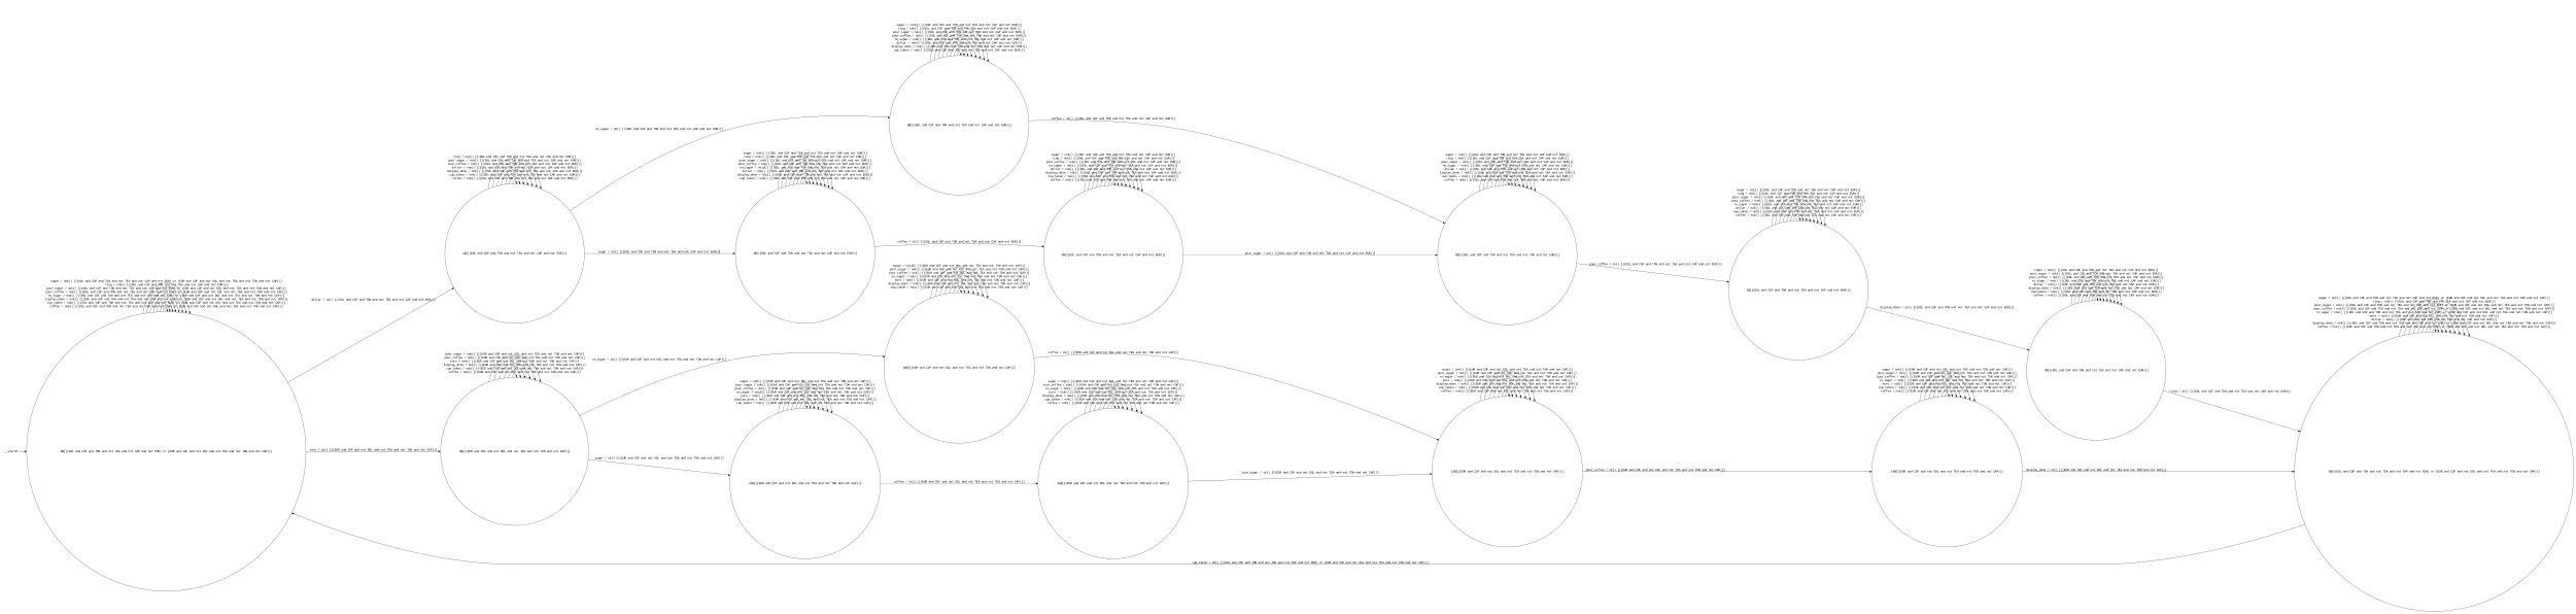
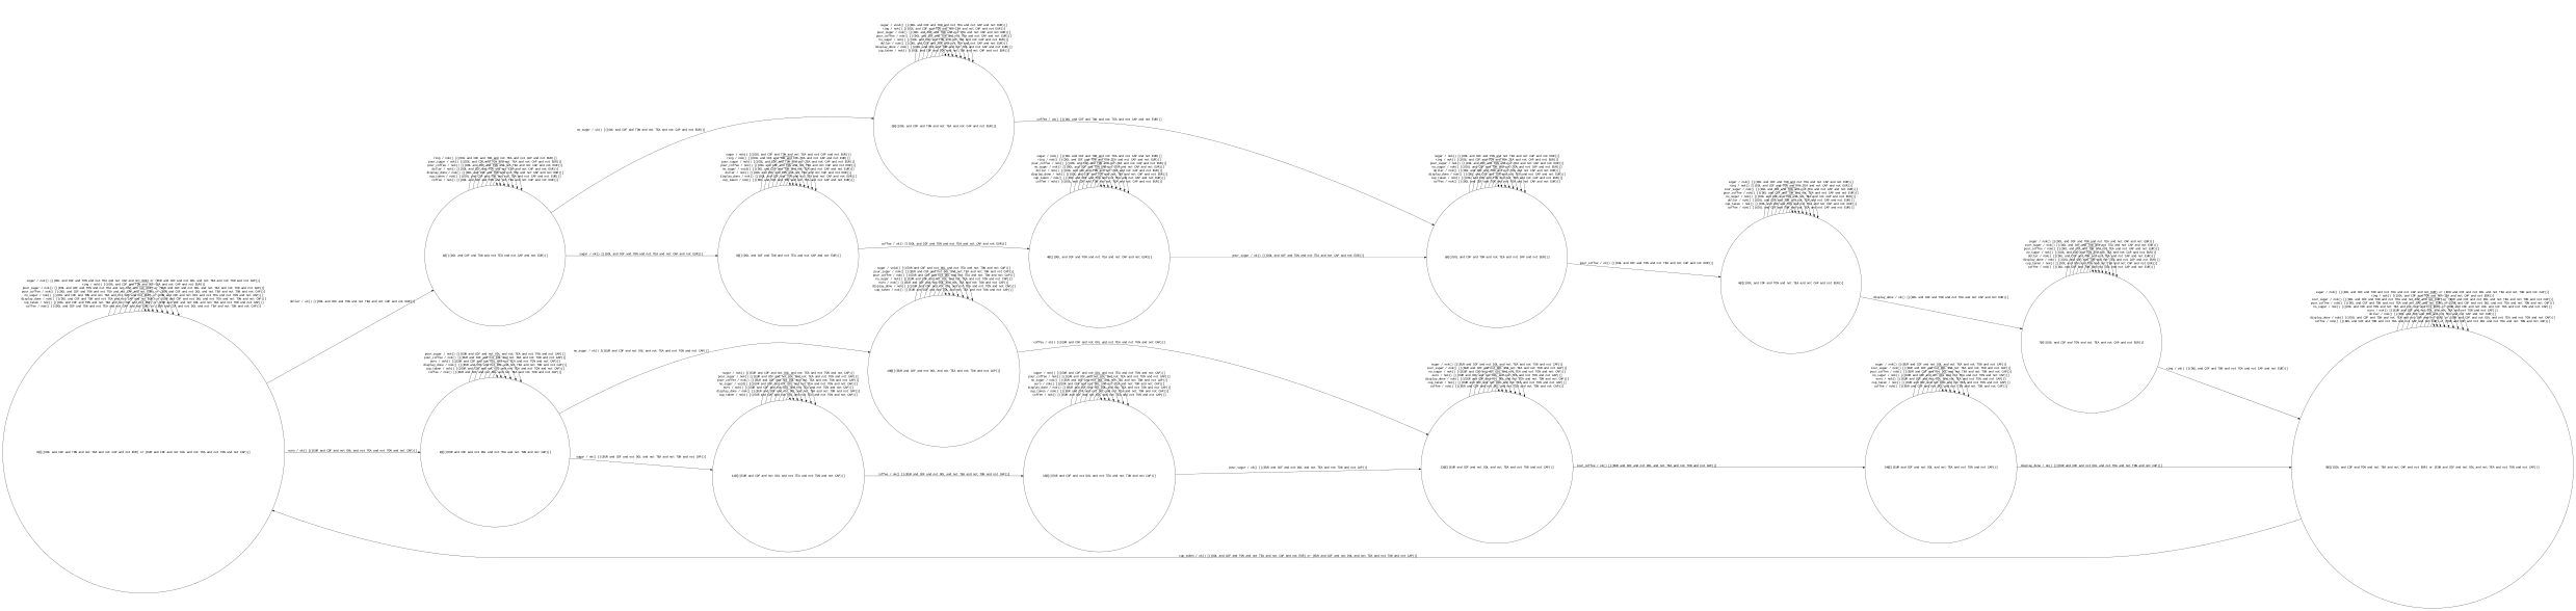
  digraph {
    rankdir=LR
    fontname="Liberation Mono"
    node [shape=circle fontname="Liberation Mono"]
    edge [lblstyle="above, sloped" fontname="Liberation Mono"]
    n1 [label="0@[((DOL and COF and TON and not TEA and not CAP and not EUR) or (EUR and COF and not DOL and not TEA and not TON and not CAP))]"]
    n2 [label="1@[((DOL and COF and TON and not TEA and not CAP and not EUR))]"]
    n3 [label="9@[((EUR and COF and not DOL and not TEA and not TON and not CAP))]"]
    n4 [label="2@[((DOL and COF and TON and not TEA and not CAP and not EUR))]"]
    n5 [label="3@[((DOL and COF and TON and not TEA and not CAP and not EUR))]"]
    n6 [label="5@[((DOL and COF and TON and not TEA and not CAP and not EUR))]"]
    n7 [label="4@[((DOL and COF and TON and not TEA and not CAP and not EUR))]"]
    n8 [label="6@[((DOL and COF and TON and not TEA and not CAP and not EUR))]"]
    n9 [label="7@[((DOL and COF and TON and not TEA and not CAP and not EUR))]"]
    n10 [label="8@[((DOL and COF and TON and not TEA and not CAP and not EUR) or (EUR and COF and not DOL and not TEA and not TON and not CAP))]"]
    n11 [label="10@[((EUR and COF and not DOL and not TEA and not TON and not CAP))]"]
    n12 [label="11@[((EUR and COF and not DOL and not TEA and not TON and not CAP))]"]
    n13 [label="13@[((EUR and COF and not DOL and not TEA and not TON and not CAP))]"]
    n14 [label="12@[((EUR and COF and not DOL and not TEA and not TON and not CAP))]"]
    n15 [label="14@[((EUR and COF and not DOL and not TEA and not TON and not CAP))]"]
-   __start0 [height=0 shape=none width=0]
    n1 -> n1 [label="coffee / nok() [((DOL and COF and TON and not TEA and not CAP and not EUR) or (EUR and COF and not DOL and not TEA and not TON and not CAP))]"]
    n1 -> n1 [label="cup_taken / nok() [((DOL and COF and TON and not TEA and not CAP and not EUR) or (EUR and COF and not DOL and not TEA and not TON and not CAP))]"]
    n1 -> n1 [label="display_done / nok() [((DOL and COF and TON and not TEA and not CAP and not EUR) or (EUR and COF and not DOL and not TEA and not TON and not CAP))]"]
    n1 -> n1 [label="no_sugar / nok() [((DOL and COF and TON and not TEA and not CAP and not EUR) or (EUR and COF and not DOL and not TEA and not TON and not CAP))]"]
    n1 -> n1 [label="pour_coffee / nok() [((DOL and COF and TON and not TEA and not CAP and not EUR) or (EUR and COF and not DOL and not TEA and not TON and not CAP))]"]
    n1 -> n1 [label="pour_sugar / nok() [((DOL and COF and TON and not TEA and not CAP and not EUR) or (EUR and COF and not DOL and not TEA and not TON and not CAP))]"]
    n1 -> n1 [label="ring / nok() [((DOL and COF and TON and not TEA and not CAP and not EUR))]"]
    n1 -> n1 [label="sugar / nok() [((DOL and COF and TON and not TEA and not CAP and not EUR) or (EUR and COF and not DOL and not TEA and not TON and not CAP))]"]
    n1 -> n2 [label="dollar / ok() [((DOL and COF and TON and not TEA and not CAP and not EUR))]"]
    n1 -> n3 [label="euro / ok() [((EUR and COF and not DOL and not TEA and not TON and not CAP))]"]
    n2 -> n2 [label="coffee / nok() [((DOL and COF and TON and not TEA and not CAP and not EUR))]"]
    n2 -> n2 [label="cup_taken / nok() [((DOL and COF and TON and not TEA and not CAP and not EUR))]"]
    n2 -> n2 [label="display_done / nok() [((DOL and COF and TON and not TEA and not CAP and not EUR))]"]
    n2 -> n2 [label="dollar / nok() [((DOL and COF and TON and not TEA and not CAP and not EUR))]"]
    n2 -> n2 [label="pour_coffee / nok() [((DOL and COF and TON and not TEA and not CAP and not EUR))]"]
    n2 -> n2 [label="pour_sugar / nok() [((DOL and COF and TON and not TEA and not CAP and not EUR))]"]
    n2 -> n2 [label="ring / nok() [((DOL and COF and TON and not TEA and not CAP and not EUR))]"]
    n2 -> n4 [label="no_sugar / ok() [((DOL and COF and TON and not TEA and not CAP and not EUR))]"]
    n2 -> n5 [label="sugar / ok() [((DOL and COF and TON and not TEA and not CAP and not EUR))]"]
    n3 -> n3 [label="coffee / nok() [((EUR and COF and not DOL and not TEA and not TON and not CAP))]"]
    n3 -> n3 [label="cup_taken / nok() [((EUR and COF and not DOL and not TEA and not TON and not CAP))]"]
    n3 -> n3 [label="display_done / nok() [((EUR and COF and not DOL and not TEA and not TON and not CAP))]"]
    n3 -> n3 [label="euro / nok() [((EUR and COF and not DOL and not TEA and not TON and not CAP))]"]
    n3 -> n3 [label="pour_coffee / nok() [((EUR and COF and not DOL and not TEA and not TON and not CAP))]"]
    n3 -> n3 [label="pour_sugar / nok() [((EUR and COF and not DOL and not TEA and not TON and not CAP))]"]
    n3 -> n11 [label="no_sugar / ok() [((EUR and COF and not DOL and not TEA and not TON and not CAP))]"]
    n3 -> n12 [label="sugar / ok() [((EUR and COF and not DOL and not TEA and not TON and not CAP))]"]
    n4 -> n4 [label="cup_taken / nok() [((DOL and COF and TON and not TEA and not CAP and not EUR))]"]
    n4 -> n4 [label="display_done / nok() [((DOL and COF and TON and not TEA and not CAP and not EUR))]"]
    n4 -> n4 [label="dollar / nok() [((DOL and COF and TON and not TEA and not CAP and not EUR))]"]
    n4 -> n4 [label="no_sugar / nok() [((DOL and COF and TON and not TEA and not CAP and not EUR))]"]
    n4 -> n4 [label="pour_coffee / nok() [((DOL and COF and TON and not TEA and not CAP and not EUR))]"]
    n4 -> n4 [label="pour_sugar / nok() [((DOL and COF and TON and not TEA and not CAP and not EUR))]"]
    n4 -> n4 [label="ring / nok() [((DOL and COF and TON and not TEA and not CAP and not EUR))]"]
    n4 -> n4 [label="sugar / void() [((DOL and COF and TON and not TEA and not CAP and not EUR))]"]
    n4 -> n6 [label="coffee / ok() [((DOL and COF and TON and not TEA and not CAP and not EUR))]"]
    n5 -> n5 [label="cup_taken / nok() [((DOL and COF and TON and not TEA and not CAP and not EUR))]"]
    n5 -> n5 [label="display_done / nok() [((DOL and COF and TON and not TEA and not CAP and not EUR))]"]
    n5 -> n5 [label="dollar / nok() [((DOL and COF and TON and not TEA and not CAP and not EUR))]"]
    n5 -> n5 [label="no_sugar / void() [((DOL and COF and TON and not TEA and not CAP and not EUR))]"]
    n5 -> n5 [label="pour_coffee / nok() [((DOL and COF and TON and not TEA and not CAP and not EUR))]"]
    n5 -> n5 [label="pour_sugar / nok() [((DOL and COF and TON and not TEA and not CAP and not EUR))]"]
    n5 -> n5 [label="ring / nok() [((DOL and COF and TON and not TEA and not CAP and not EUR))]"]
    n5 -> n5 [label="sugar / nok() [((DOL and COF and TON and not TEA and not CAP and not EUR))]"]
    n5 -> n7 [label="coffee / ok() [((DOL and COF and TON and not TEA and not CAP and not EUR))]"]
    n6 -> n6 [label="coffee / nok() [((DOL and COF and TON and not TEA and not CAP and not EUR))]"]
    n6 -> n6 [label="cup_taken / nok() [((DOL and COF and TON and not TEA and not CAP and not EUR))]"]
    n6 -> n6 [label="display_done / nok() [((DOL and COF and TON and not TEA and not CAP and not EUR))]"]
    n6 -> n6 [label="dollar / nok() [((DOL and COF and TON and not TEA and not CAP and not EUR))]"]
    n6 -> n6 [label="no_sugar / nok() [((DOL and COF and TON and not TEA and not CAP and not EUR))]"]
    n6 -> n6 [label="pour_sugar / nok() [((DOL and COF and TON and not TEA and not CAP and not EUR))]"]
    n6 -> n6 [label="ring / nok() [((DOL and COF and TON and not TEA and not CAP and not EUR))]"]
    n6 -> n6 [label="sugar / nok() [((DOL and COF and TON and not TEA and not CAP and not EUR))]"]
    n6 -> n8 [label="pour_coffee / ok() [((DOL and COF and TON and not TEA and not CAP and not EUR))]"]
    n7 -> n6 [label="pour_sugar / ok() [((DOL and COF and TON and not TEA and not CAP and not EUR))]"]
    n7 -> n7 [label="coffee / nok() [((DOL and COF and TON and not TEA and not CAP and not EUR))]"]
    n7 -> n7 [label="cup_taken / nok() [((DOL and COF and TON and not TEA and not CAP and not EUR))]"]
    n7 -> n7 [label="display_done / nok() [((DOL and COF and TON and not TEA and not CAP and not EUR))]"]
    n7 -> n7 [label="dollar / nok() [((DOL and COF and TON and not TEA and not CAP and not EUR))]"]
    n7 -> n7 [label="no_sugar / nok() [((DOL and COF and TON and not TEA and not CAP and not EUR))]"]
    n7 -> n7 [label="pour_coffee / nok() [((DOL and COF and TON and not TEA and not CAP and not EUR))]"]
    n7 -> n7 [label="ring / nok() [((DOL and COF and TON and not TEA and not CAP and not EUR))]"]
    n7 -> n7 [label="sugar / nok() [((DOL and COF and TON and not TEA and not CAP and not EUR))]"]
    n8 -> n8 [label="coffee / nok() [((DOL and COF and TON and not TEA and not CAP and not EUR))]"]
    n8 -> n8 [label="cup_taken / nok() [((DOL and COF and TON and not TEA and not CAP and not EUR))]"]
    n8 -> n8 [label="dollar / nok() [((DOL and COF and TON and not TEA and not CAP and not EUR))]"]
    n8 -> n8 [label="no_sugar / nok() [((DOL and COF and TON and not TEA and not CAP and not EUR))]"]
    n8 -> n8 [label="pour_coffee / nok() [((DOL and COF and TON and not TEA and not CAP and not EUR))]"]
    n8 -> n8 [label="pour_sugar / nok() [((DOL and COF and TON and not TEA and not CAP and not EUR))]"]
    n8 -> n8 [label="ring / nok() [((DOL and COF and TON and not TEA and not CAP and not EUR))]"]
    n8 -> n8 [label="sugar / nok() [((DOL and COF and TON and not TEA and not CAP and not EUR))]"]
    n8 -> n9 [label="display_done / ok() [((DOL and COF and TON and not TEA and not CAP and not EUR))]"]
    n9 -> n9 [label="coffee / nok() [((DOL and COF and TON and not TEA and not CAP and not EUR))]"]
    n9 -> n9 [label="cup_taken / nok() [((DOL and COF and TON and not TEA and not CAP and not EUR))]"]
    n9 -> n9 [label="display_done / nok() [((DOL and COF and TON and not TEA and not CAP and not EUR))]"]
    n9 -> n9 [label="dollar / nok() [((DOL and COF and TON and not TEA and not CAP and not EUR))]"]
    n9 -> n9 [label="no_sugar / nok() [((DOL and COF and TON and not TEA and not CAP and not EUR))]"]
    n9 -> n9 [label="pour_coffee / nok() [((DOL and COF and TON and not TEA and not CAP and not EUR))]"]
    n9 -> n9 [label="pour_sugar / nok() [((DOL and COF and TON and not TEA and not CAP and not EUR))]"]
    n9 -> n9 [label="sugar / nok() [((DOL and COF and TON and not TEA and not CAP and not EUR))]"]
    n9 -> n10 [label="ring / ok() [((DOL and COF and TON and not TEA and not CAP and not EUR))]"]
    n10 -> n1 [label="cup_taken / ok() [((DOL and COF and TON and not TEA and not CAP and not EUR) or (EUR and COF and not DOL and not TEA and not TON and not CAP))]"]
    n10 -> n10 [label="coffee / nok() [((DOL and COF and TON and not TEA and not CAP and not EUR) or (EUR and COF and not DOL and not TEA and not TON and not CAP))]"]
    n10 -> n10 [label="display_done / nok() [((DOL and COF and TON and not TEA and not CAP and not EUR) or (EUR and COF and not DOL and not TEA and not TON and not CAP))]"]
    n10 -> n10 [label="dollar / nok() [((DOL and COF and TON and not TEA and not CAP and not EUR))]"]
    n10 -> n10 [label="euro / nok() [((EUR and COF and not DOL and not TEA and not TON and not CAP))]"]
    n10 -> n10 [label="no_sugar / nok() [((DOL and COF and TON and not TEA and not CAP and not EUR) or (EUR and COF and not DOL and not TEA and not TON and not CAP))]"]
    n10 -> n10 [label="pour_coffee / nok() [((DOL and COF and TON and not TEA and not CAP and not EUR) or (EUR and COF and not DOL and not TEA and not TON and not CAP))]"]
    n10 -> n10 [label="pour_sugar / nok() [((DOL and COF and TON and not TEA and not CAP and not EUR) or (EUR and COF and not DOL and not TEA and not TON and not CAP))]"]
    n10 -> n10 [label="ring / nok() [((DOL and COF and TON and not TEA and not CAP and not EUR))]"]
    n10 -> n10 [label="sugar / nok() [((DOL and COF and TON and not TEA and not CAP and not EUR) or (EUR and COF and not DOL and not TEA and not TON and not CAP))]"]
    n11 -> n11 [label="cup_taken / nok() [((EUR and COF and not DOL and not TEA and not TON and not CAP))]"]
    n11 -> n11 [label="display_done / nok() [((EUR and COF and not DOL and not TEA and not TON and not CAP))]"]
    n11 -> n11 [label="euro / nok() [((EUR and COF and not DOL and not TEA and not TON and not CAP))]"]
    n11 -> n11 [label="no_sugar / nok() [((EUR and COF and not DOL and not TEA and not TON and not CAP))]"]
    n11 -> n11 [label="pour_coffee / nok() [((EUR and COF and not DOL and not TEA and not TON and not CAP))]"]
    n11 -> n11 [label="pour_sugar / nok() [((EUR and COF and not DOL and not TEA and not TON and not CAP))]"]
    n11 -> n11 [label="sugar / void() [((EUR and COF and not DOL and not TEA and not TON and not CAP))]"]
    n11 -> n13 [label="coffee / ok() [((EUR and COF and not DOL and not TEA and not TON and not CAP))]"]
    n12 -> n12 [label="cup_taken / nok() [((EUR and COF and not DOL and not TEA and not TON and not CAP))]"]
    n12 -> n12 [label="display_done / nok() [((EUR and COF and not DOL and not TEA and not TON and not CAP))]"]
    n12 -> n12 [label="euro / nok() [((EUR and COF and not DOL and not TEA and not TON and not CAP))]"]
    n12 -> n12 [label="no_sugar / void() [((EUR and COF and not DOL and not TEA and not TON and not CAP))]"]
    n12 -> n12 [label="pour_coffee / nok() [((EUR and COF and not DOL and not TEA and not TON and not CAP))]"]
    n12 -> n12 [label="pour_sugar / nok() [((EUR and COF and not DOL and not TEA and not TON and not CAP))]"]
    n12 -> n12 [label="sugar / nok() [((EUR and COF and not DOL and not TEA and not TON and not CAP))]"]
    n12 -> n14 [label="coffee / ok() [((EUR and COF and not DOL and not TEA and not TON and not CAP))]"]
    n13 -> n13 [label="coffee / nok() [((EUR and COF and not DOL and not TEA and not TON and not CAP))]"]
    n13 -> n13 [label="cup_taken / nok() [((EUR and COF and not DOL and not TEA and not TON and not CAP))]"]
    n13 -> n13 [label="display_done / nok() [((EUR and COF and not DOL and not TEA and not TON and not CAP))]"]
    n13 -> n13 [label="euro / nok() [((EUR and COF and not DOL and not TEA and not TON and not CAP))]"]
    n13 -> n13 [label="no_sugar / nok() [((EUR and COF and not DOL and not TEA and not TON and not CAP))]"]
    n13 -> n13 [label="pour_sugar / nok() [((EUR and COF and not DOL and not TEA and not TON and not CAP))]"]
    n13 -> n13 [label="sugar / nok() [((EUR and COF and not DOL and not TEA and not TON and not CAP))]"]
    n13 -> n15 [label="pour_coffee / ok() [((EUR and COF and not DOL and not TEA and not TON and not CAP))]"]
    n14 -> n13 [label="pour_sugar / ok() [((EUR and COF and not DOL and not TEA and not TON and not CAP))]"]
    n14 -> n14 [label="coffee / nok() [((EUR and COF and not DOL and not TEA and not TON and not CAP))]"]
    n14 -> n14 [label="cup_taken / nok() [((EUR and COF and not DOL and not TEA and not TON and not CAP))]"]
    n14 -> n14 [label="display_done / nok() [((EUR and COF and not DOL and not TEA and not TON and not CAP))]"]
    n14 -> n14 [label="euro / nok() [((EUR and COF and not DOL and not TEA and not TON and not CAP))]"]
    n14 -> n14 [label="no_sugar / nok() [((EUR and COF and not DOL and not TEA and not TON and not CAP))]"]
    n14 -> n14 [label="pour_coffee / nok() [((EUR and COF and not DOL and not TEA and not TON and not CAP))]"]
    n14 -> n14 [label="sugar / nok() [((EUR and COF and not DOL and not TEA and not TON and not CAP))]"]
    n15 -> n10 [label="display_done / ok() [((EUR and COF and not DOL and not TEA and not TON and not CAP))]"]
    n15 -> n15 [label="coffee / nok() [((EUR and COF and not DOL and not TEA and not TON and not CAP))]"]
    n15 -> n15 [label="cup_taken / nok() [((EUR and COF and not DOL and not TEA and not TON and not CAP))]"]
    n15 -> n15 [label="euro / nok() [((EUR and COF and not DOL and not TEA and not TON and not CAP))]"]
    n15 -> n15 [label="no_sugar / nok() [((EUR and COF and not DOL and not TEA and not TON and not CAP))]"]
    n15 -> n15 [label="pour_coffee / nok() [((EUR and COF and not DOL and not TEA and not TON and not CAP))]"]
    n15 -> n15 [label="pour_sugar / nok() [((EUR and COF and not DOL and not TEA and not TON and not CAP))]"]
    n15 -> n15 [label="sugar / nok() [((EUR and COF and not DOL and not TEA and not TON and not CAP))]"]
-   __start0 -> n1
  }
